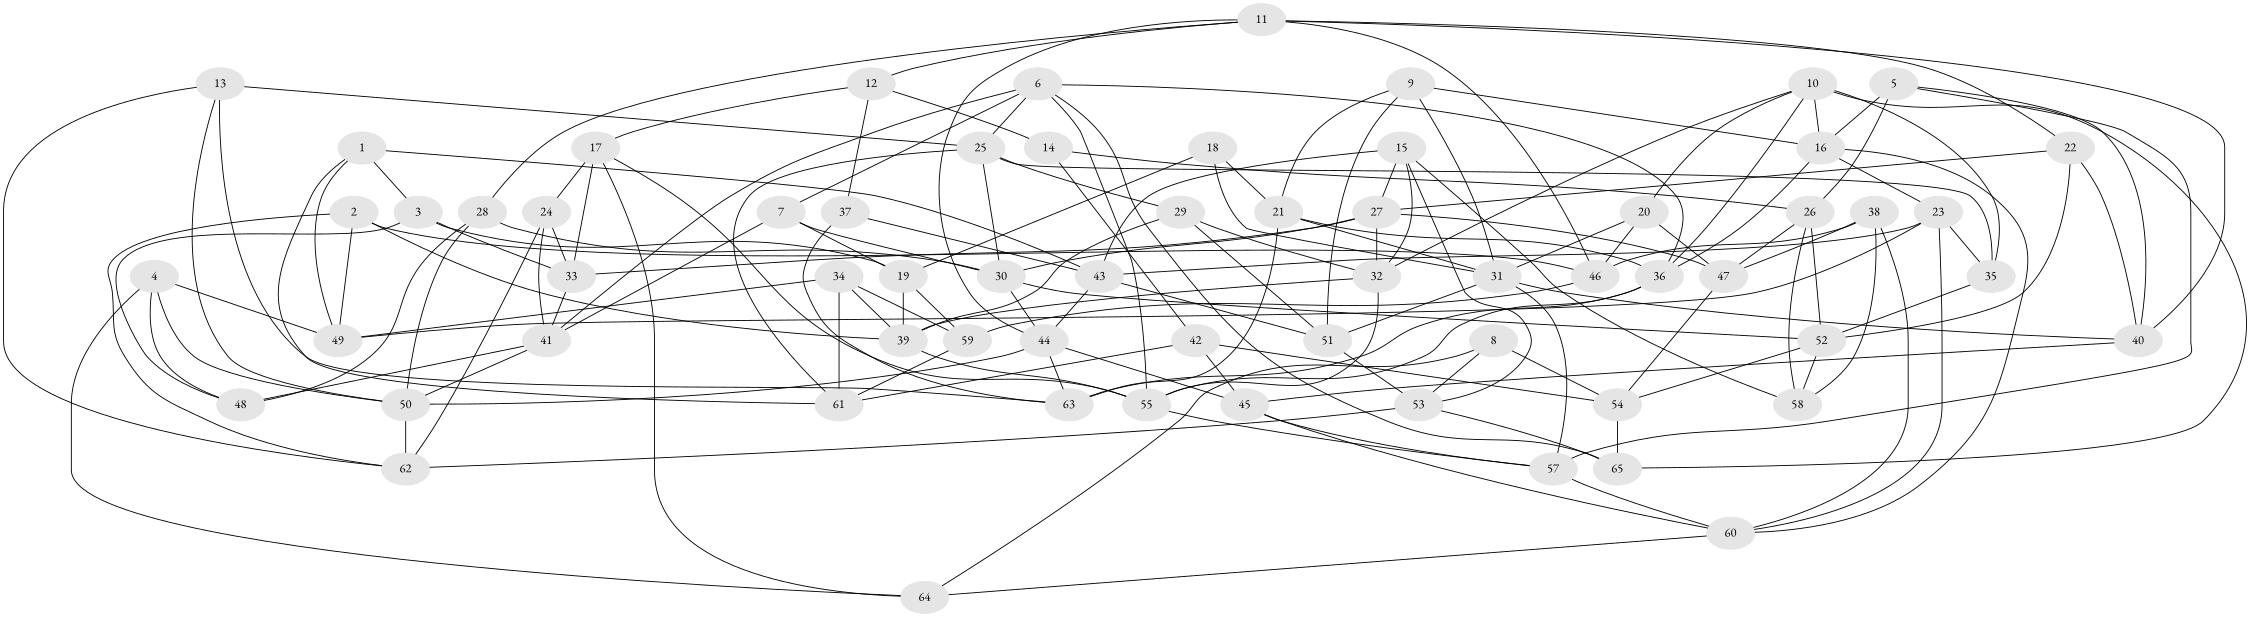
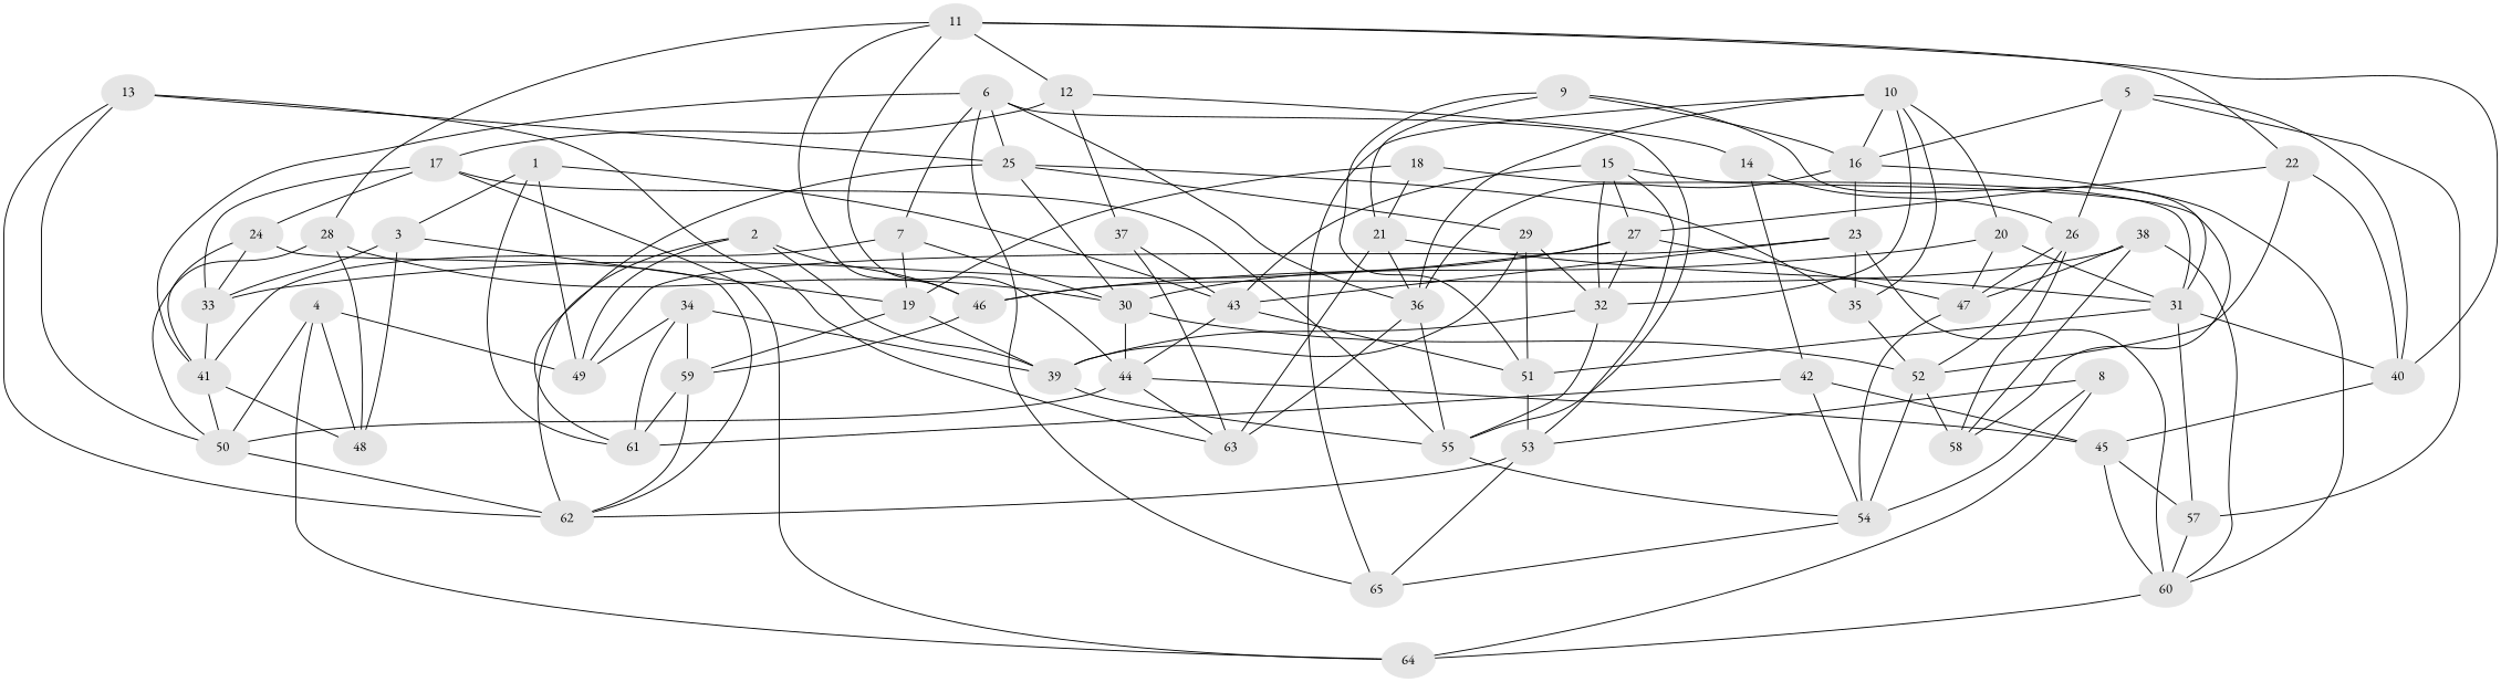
  graph {
    fontname="EB Garamond"
    node [color=gray90 fontname="EB Garamond" style=filled]
    edge [fontname="EB Garamond" weight=1.0]
    1
    3
    43
    49
    61
    19
    33
    48
    51
    44
    2
    39
    46
    62
    55
    59
    41
    4
    50
    64
    5
    16
    26
    40
    57
    36
    23
    60
    58
    47
    52
    45
    6
    7
    25
    65
    30
    35
    29
    63
    8
    53
    54
    9
    21
    31
    38
    10
    20
    32
    11
    12
    22
    28
    14
    17
    37
    27
    42
    24
    13
    15
    18
    34
    1 -- 3
    1 -- 43
    1 -- 49
    1 -- 61
    3 -- 19
    3 -- 33
    3 -- 48
    43 -- 51
    43 -- 44
    19 -- 39
    19 -- 59
    33 -- 41
    51 -- 53 [weight=2.0]
    44 -- 50
    44 -- 45
    44 -- 63
    2 -- 49
    2 -- 39
    2 -- 46
    2 -- 62
    39 -- 55
    46 -- 59 [weight=2.0]
-   55 -- 57
+   55 -- 54
    59 -- 61
+   59 -- 62
    41 -- 48
    41 -- 50
    4 -- 49
    4 -- 48
    4 -- 50
    4 -- 64
    50 -- 62
    5 -- 16
    5 -- 26
    5 -- 40
    5 -- 57
    16 -- 36
    16 -- 23
    16 -- 60
    26 -- 58
    26 -- 47
    26 -- 52
    40 -- 45 [weight=2.0]
    57 -- 60
    36 -- 55
    36 -- 63
    23 -- 43
    23 -- 49 [weight=2.0]
    23 -- 60
    23 -- 35
    60 -- 64
    47 -- 54
    52 -- 58
    52 -- 54
    45 -- 57
    45 -- 60
    6 -- 55
    6 -- 41
    6 -- 36
    6 -- 7
    6 -- 25
    6 -- 65
    7 -- 19
    7 -- 41
    7 -- 30
    25 -- 61
    25 -- 30
    25 -- 35
    25 -- 29
    30 -- 44
    30 -- 52
    35 -- 52
    29 -- 51
    29 -- 39
    29 -- 32
    8 -- 64
    8 -- 53
    8 -- 54 [weight=2.0]
    53 -- 62
    53 -- 65
    54 -- 65
    9 -- 51
    9 -- 16
    9 -- 21
    9 -- 31
    21 -- 36
    21 -- 63 [weight=2.0]
    21 -- 31
    31 -- 51
    31 -- 40
    31 -- 57
    38 -- 46
    38 -- 60
    38 -- 58
    38 -- 47 [weight=2.0]
    10 -- 16
    10 -- 36
    10 -- 65
    10 -- 35
    10 -- 20
    10 -- 32
    20 -- 46
    20 -- 47
    20 -- 31
    32 -- 39
    32 -- 55
    11 -- 44
    11 -- 46
    11 -- 40
    11 -- 12
    11 -- 22
    11 -- 28
    12 -- 14
    12 -- 17
    12 -- 37
    22 -- 40
    22 -- 52
    22 -- 27
    28 -- 48
    28 -- 50
    28 -- 30
    14 -- 26 [weight=2.0]
    14 -- 42
    17 -- 33 [weight=2.0]
    17 -- 55
    17 -- 64
    17 -- 24
    37 -- 43
    37 -- 63
    27 -- 33
    27 -- 47
    27 -- 30
    27 -- 32
    42 -- 61
    42 -- 45
    42 -- 54
    24 -- 33
    24 -- 62
    24 -- 41
    13 -- 62
    13 -- 50
    13 -- 25
    13 -- 63
    15 -- 43 [weight=2.0]
    15 -- 58
    15 -- 53
    15 -- 32
    15 -- 27
    18 -- 19 [weight=2.0]
    18 -- 21
    18 -- 31
    34 -- 49
    34 -- 61 [weight=2.0]
    34 -- 39
    34 -- 59
  }
